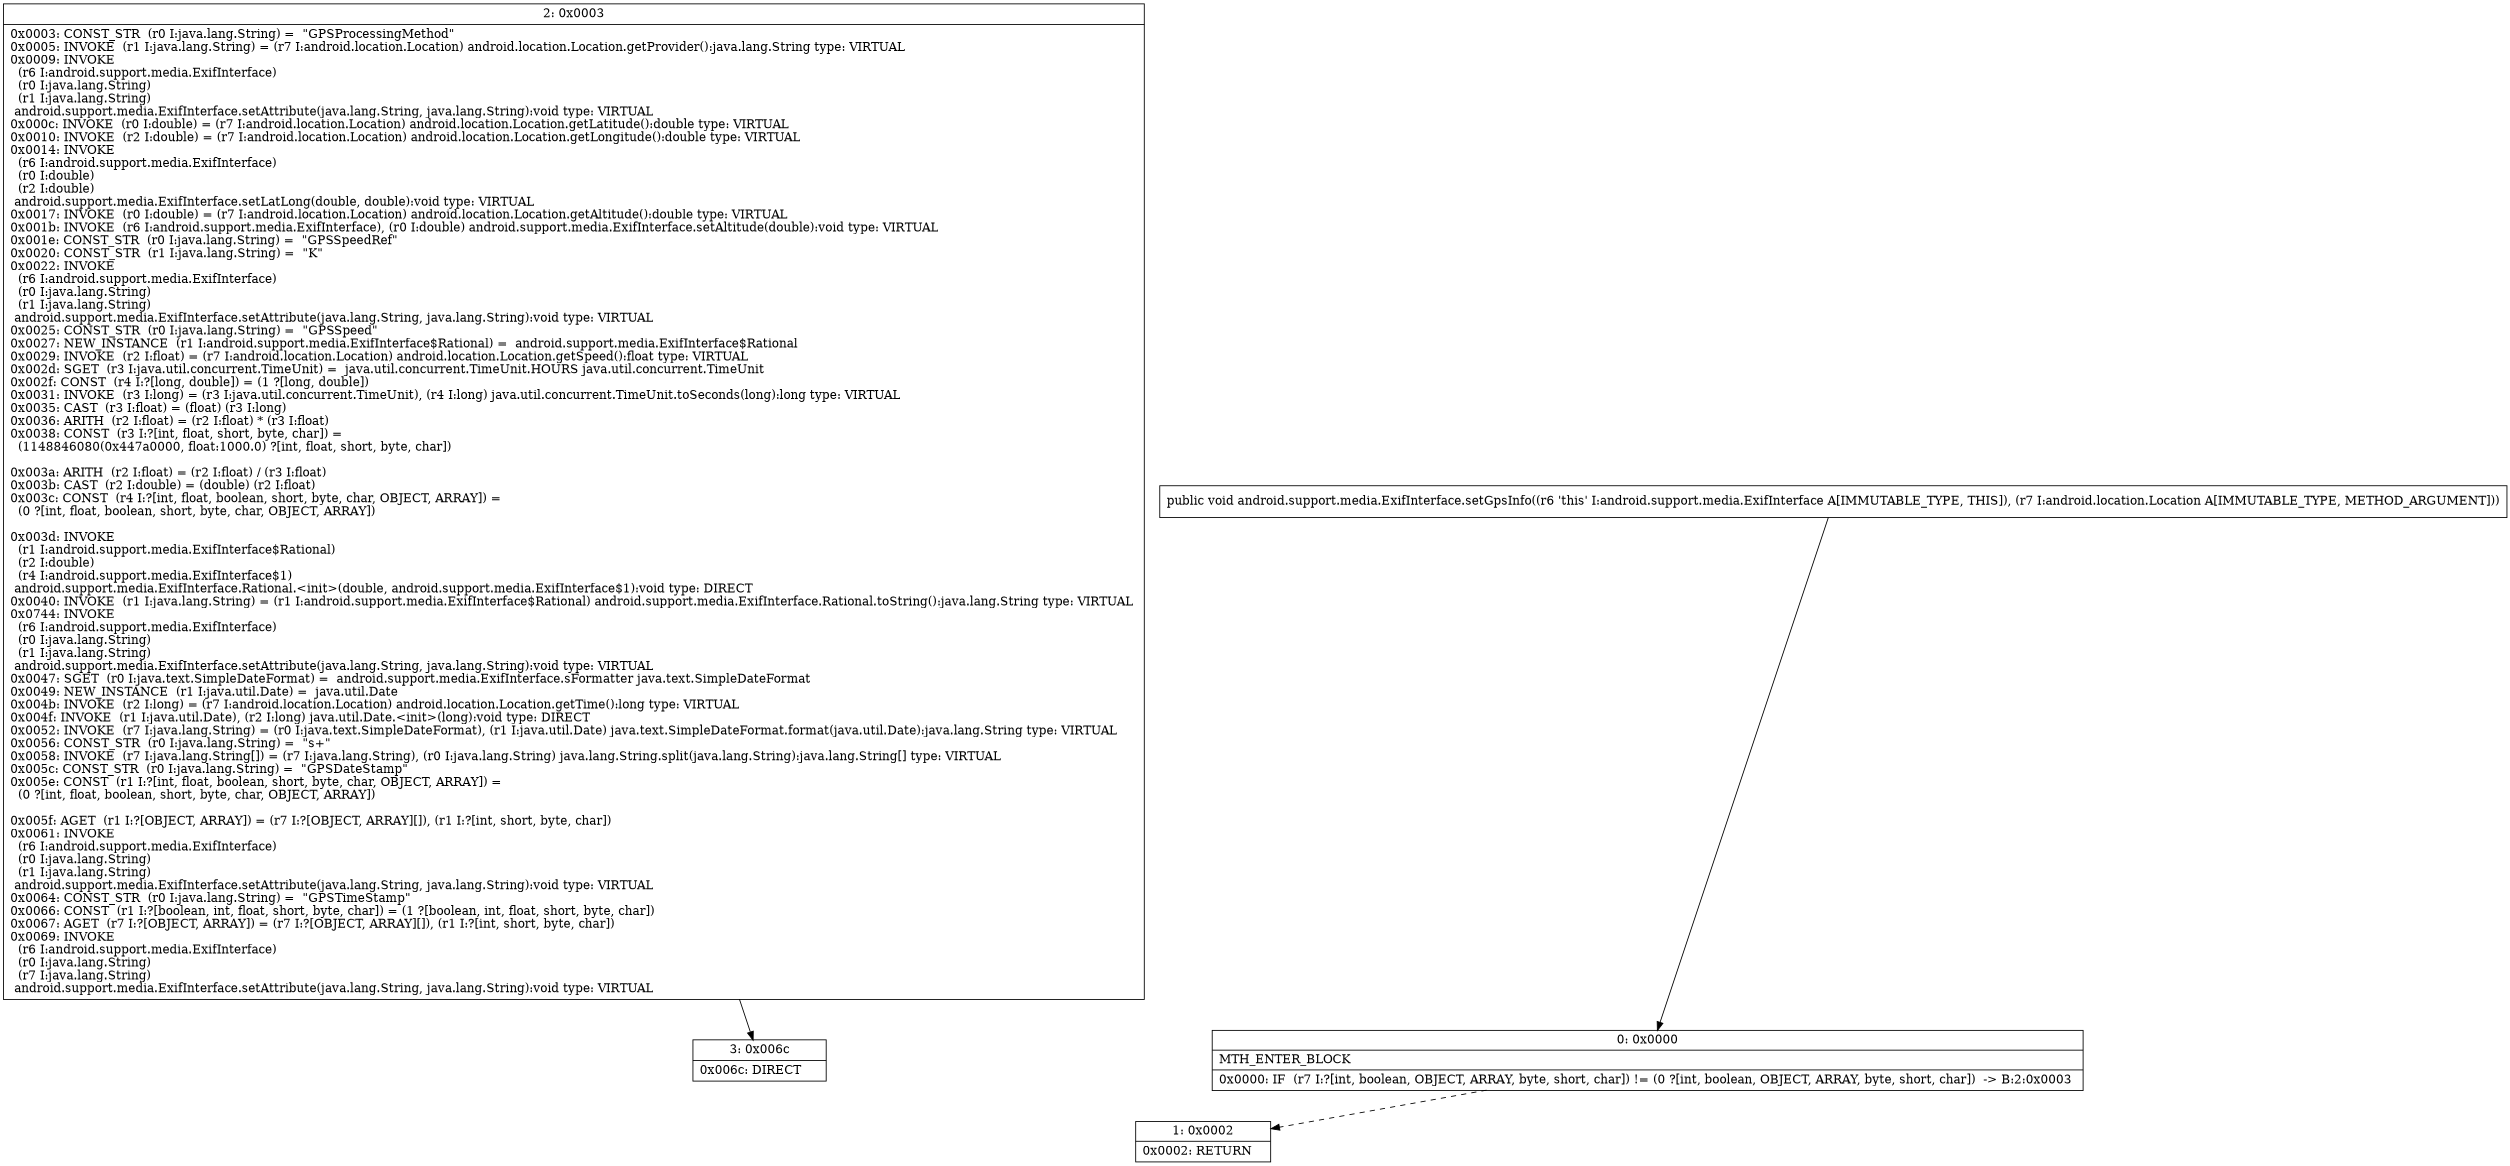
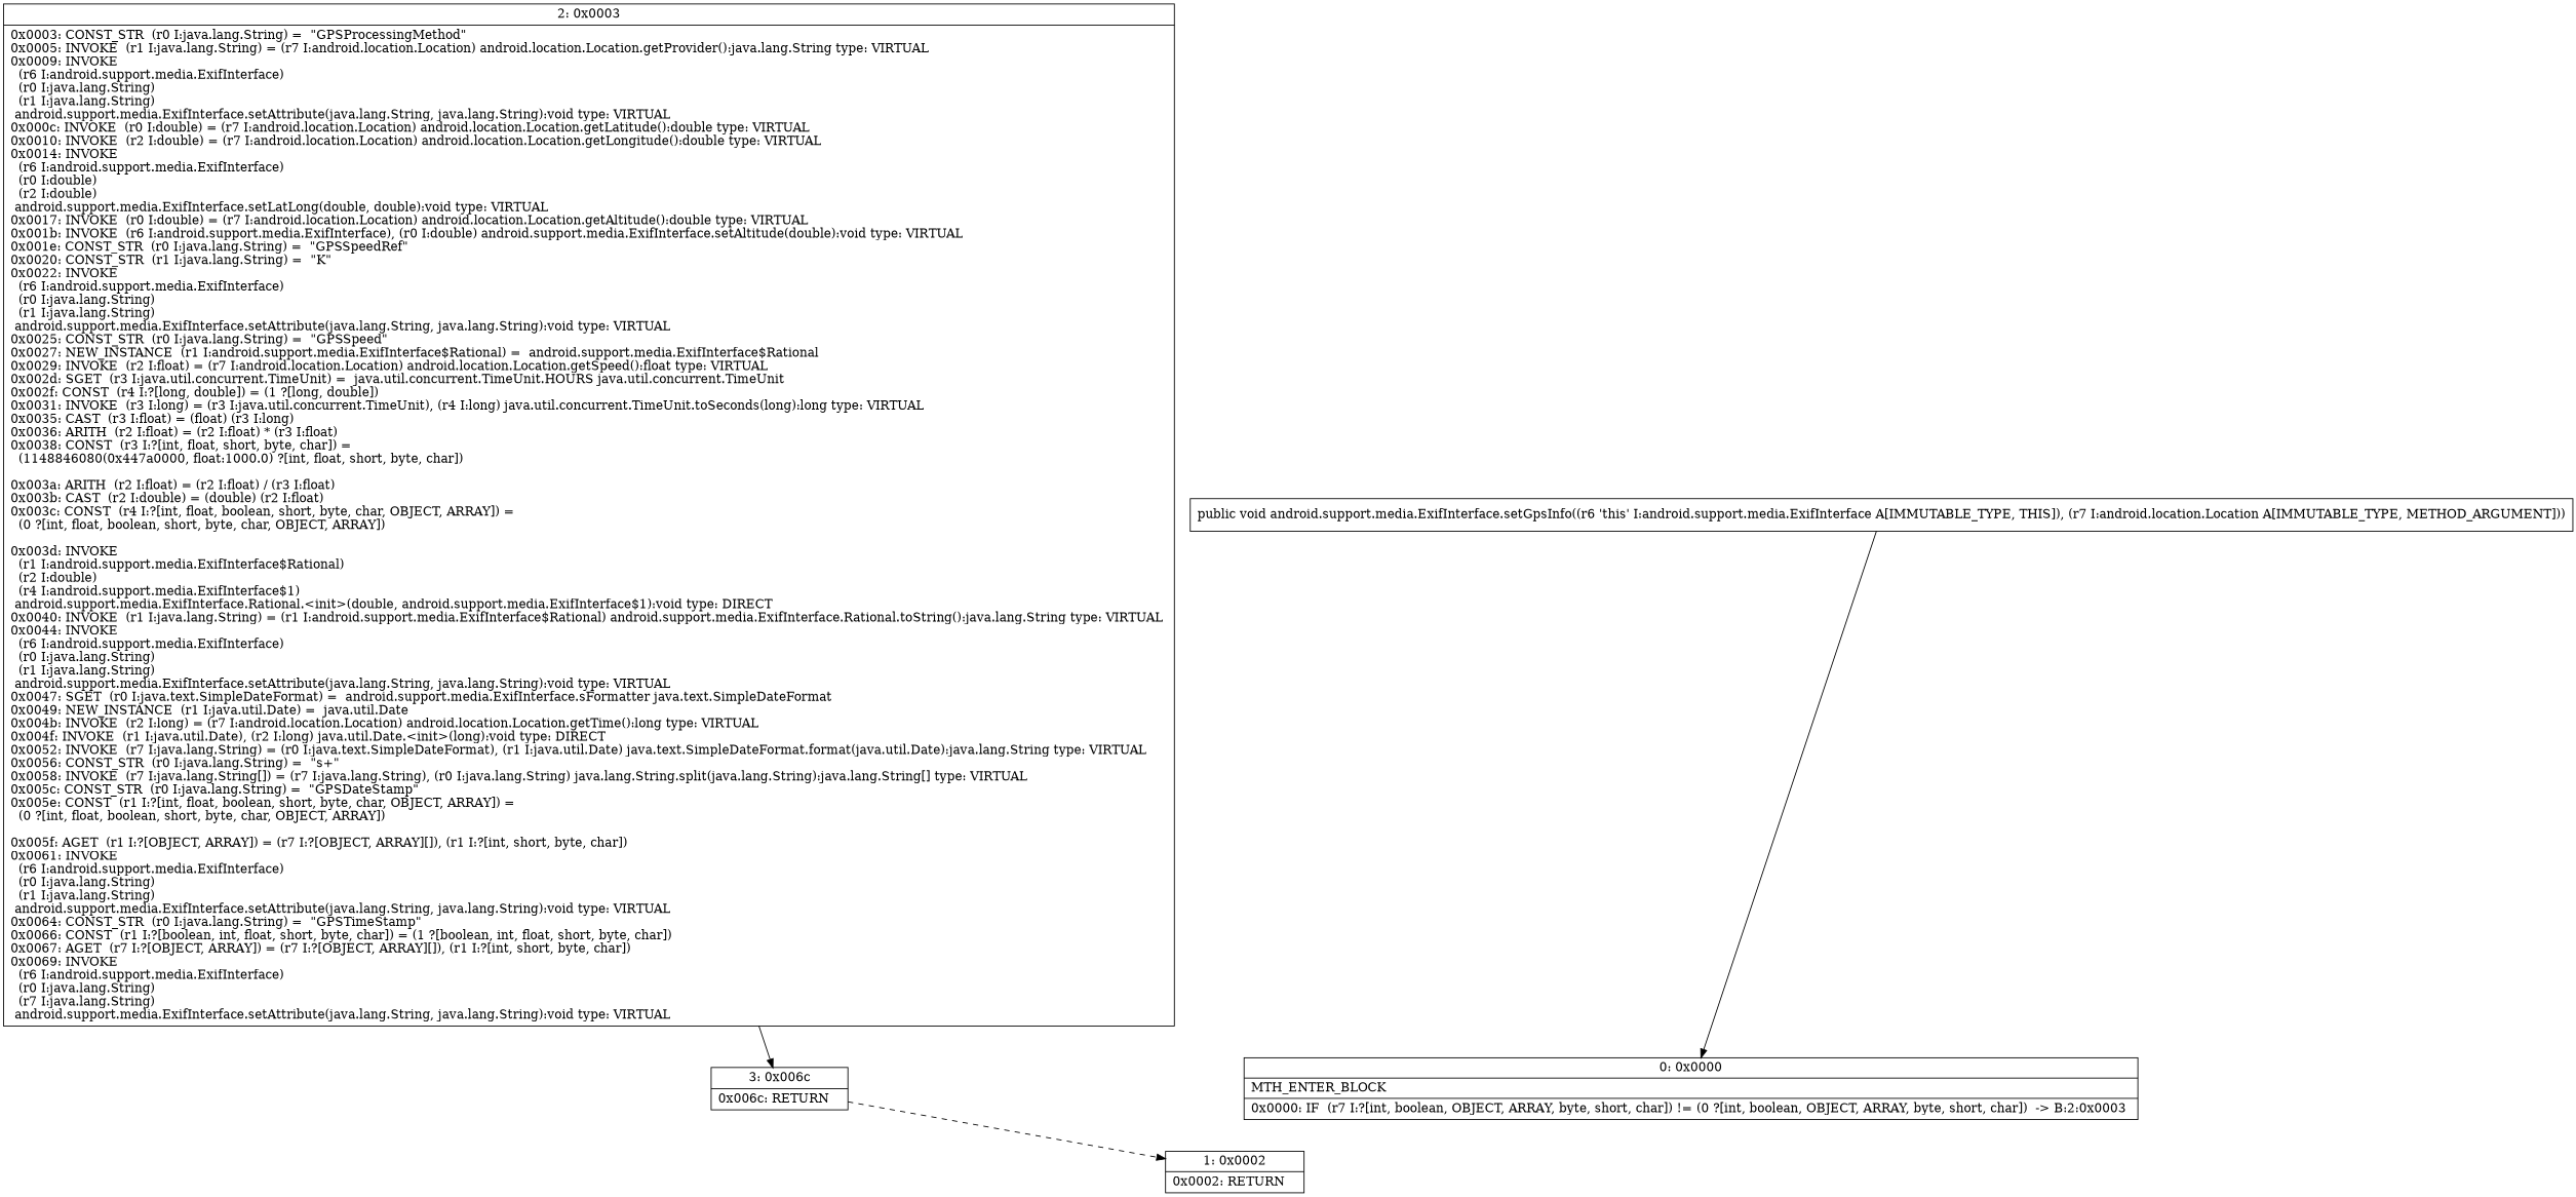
  digraph {
    node [shape=record]
    n1 [label="{0\:\ 0x0000|MTH_ENTER_BLOCK\l|0x0000: IF  (r7 I:?[int, boolean, OBJECT, ARRAY, byte, short, char]) != (0 ?[int, boolean, OBJECT, ARRAY, byte, short, char])  \-\> B:2:0x0003 \l}"]
    n2 [label="{1\:\ 0x0002|0x0002: RETURN   \l}"]
-   n3 [label="{2\:\ 0x0003|0x0003: CONST_STR  (r0 I:java.lang.String) =  \"GPSProcessingMethod\" \l0x0005: INVOKE  (r1 I:java.lang.String) = (r7 I:android.location.Location) android.location.Location.getProvider():java.lang.String type: VIRTUAL \l0x0009: INVOKE  \l  (r6 I:android.support.media.ExifInterface)\l  (r0 I:java.lang.String)\l  (r1 I:java.lang.String)\l android.support.media.ExifInterface.setAttribute(java.lang.String, java.lang.String):void type: VIRTUAL \l0x000c: INVOKE  (r0 I:double) = (r7 I:android.location.Location) android.location.Location.getLatitude():double type: VIRTUAL \l0x0010: INVOKE  (r2 I:double) = (r7 I:android.location.Location) android.location.Location.getLongitude():double type: VIRTUAL \l0x0014: INVOKE  \l  (r6 I:android.support.media.ExifInterface)\l  (r0 I:double)\l  (r2 I:double)\l android.support.media.ExifInterface.setLatLong(double, double):void type: VIRTUAL \l0x0017: INVOKE  (r0 I:double) = (r7 I:android.location.Location) android.location.Location.getAltitude():double type: VIRTUAL \l0x001b: INVOKE  (r6 I:android.support.media.ExifInterface), (r0 I:double) android.support.media.ExifInterface.setAltitude(double):void type: VIRTUAL \l0x001e: CONST_STR  (r0 I:java.lang.String) =  \"GPSSpeedRef\" \l0x0020: CONST_STR  (r1 I:java.lang.String) =  \"K\" \l0x0022: INVOKE  \l  (r6 I:android.support.media.ExifInterface)\l  (r0 I:java.lang.String)\l  (r1 I:java.lang.String)\l android.support.media.ExifInterface.setAttribute(java.lang.String, java.lang.String):void type: VIRTUAL \l0x0025: CONST_STR  (r0 I:java.lang.String) =  \"GPSSpeed\" \l0x0027: NEW_INSTANCE  (r1 I:android.support.media.ExifInterface$Rational) =  android.support.media.ExifInterface$Rational \l0x0029: INVOKE  (r2 I:float) = (r7 I:android.location.Location) android.location.Location.getSpeed():float type: VIRTUAL \l0x002d: SGET  (r3 I:java.util.concurrent.TimeUnit) =  java.util.concurrent.TimeUnit.HOURS java.util.concurrent.TimeUnit \l0x002f: CONST  (r4 I:?[long, double]) = (1 ?[long, double]) \l0x0031: INVOKE  (r3 I:long) = (r3 I:java.util.concurrent.TimeUnit), (r4 I:long) java.util.concurrent.TimeUnit.toSeconds(long):long type: VIRTUAL \l0x0035: CAST  (r3 I:float) = (float) (r3 I:long) \l0x0036: ARITH  (r2 I:float) = (r2 I:float) * (r3 I:float) \l0x0038: CONST  (r3 I:?[int, float, short, byte, char]) = \l  (1148846080(0x447a0000, float:1000.0) ?[int, float, short, byte, char])\l \l0x003a: ARITH  (r2 I:float) = (r2 I:float) \/ (r3 I:float) \l0x003b: CAST  (r2 I:double) = (double) (r2 I:float) \l0x003c: CONST  (r4 I:?[int, float, boolean, short, byte, char, OBJECT, ARRAY]) = \l  (0 ?[int, float, boolean, short, byte, char, OBJECT, ARRAY])\l \l0x003d: INVOKE  \l  (r1 I:android.support.media.ExifInterface$Rational)\l  (r2 I:double)\l  (r4 I:android.support.media.ExifInterface$1)\l android.support.media.ExifInterface.Rational.\<init\>(double, android.support.media.ExifInterface$1):void type: DIRECT \l0x0040: INVOKE  (r1 I:java.lang.String) = (r1 I:android.support.media.ExifInterface$Rational) android.support.media.ExifInterface.Rational.toString():java.lang.String type: VIRTUAL \l0x0744: INVOKE  \l  (r6 I:android.support.media.ExifInterface)\l  (r0 I:java.lang.String)\l  (r1 I:java.lang.String)\l android.support.media.ExifInterface.setAttribute(java.lang.String, java.lang.String):void type: VIRTUAL \l0x0047: SGET  (r0 I:java.text.SimpleDateFormat) =  android.support.media.ExifInterface.sFormatter java.text.SimpleDateFormat \l0x0049: NEW_INSTANCE  (r1 I:java.util.Date) =  java.util.Date \l0x004b: INVOKE  (r2 I:long) = (r7 I:android.location.Location) android.location.Location.getTime():long type: VIRTUAL \l0x004f: INVOKE  (r1 I:java.util.Date), (r2 I:long) java.util.Date.\<init\>(long):void type: DIRECT \l0x0052: INVOKE  (r7 I:java.lang.String) = (r0 I:java.text.SimpleDateFormat), (r1 I:java.util.Date) java.text.SimpleDateFormat.format(java.util.Date):java.lang.String type: VIRTUAL \l0x0056: CONST_STR  (r0 I:java.lang.String) =  \"s+\" \l0x0058: INVOKE  (r7 I:java.lang.String[]) = (r7 I:java.lang.String), (r0 I:java.lang.String) java.lang.String.split(java.lang.String):java.lang.String[] type: VIRTUAL \l0x005c: CONST_STR  (r0 I:java.lang.String) =  \"GPSDateStamp\" \l0x005e: CONST  (r1 I:?[int, float, boolean, short, byte, char, OBJECT, ARRAY]) = \l  (0 ?[int, float, boolean, short, byte, char, OBJECT, ARRAY])\l \l0x005f: AGET  (r1 I:?[OBJECT, ARRAY]) = (r7 I:?[OBJECT, ARRAY][]), (r1 I:?[int, short, byte, char]) \l0x0061: INVOKE  \l  (r6 I:android.support.media.ExifInterface)\l  (r0 I:java.lang.String)\l  (r1 I:java.lang.String)\l android.support.media.ExifInterface.setAttribute(java.lang.String, java.lang.String):void type: VIRTUAL \l0x0064: CONST_STR  (r0 I:java.lang.String) =  \"GPSTimeStamp\" \l0x0066: CONST  (r1 I:?[boolean, int, float, short, byte, char]) = (1 ?[boolean, int, float, short, byte, char]) \l0x0067: AGET  (r7 I:?[OBJECT, ARRAY]) = (r7 I:?[OBJECT, ARRAY][]), (r1 I:?[int, short, byte, char]) \l0x0069: INVOKE  \l  (r6 I:android.support.media.ExifInterface)\l  (r0 I:java.lang.String)\l  (r7 I:java.lang.String)\l android.support.media.ExifInterface.setAttribute(java.lang.String, java.lang.String):void type: VIRTUAL \l}"]
-   n4 [label="{3\:\ 0x006c|0x006c: DIRECT   \l}"]
+   n3 [label="{2\:\ 0x0003|0x0003: CONST_STR  (r0 I:java.lang.String) =  \"GPSProcessingMethod\" \l0x0005: INVOKE  (r1 I:java.lang.String) = (r7 I:android.location.Location) android.location.Location.getProvider():java.lang.String type: VIRTUAL \l0x0009: INVOKE  \l  (r6 I:android.support.media.ExifInterface)\l  (r0 I:java.lang.String)\l  (r1 I:java.lang.String)\l android.support.media.ExifInterface.setAttribute(java.lang.String, java.lang.String):void type: VIRTUAL \l0x000c: INVOKE  (r0 I:double) = (r7 I:android.location.Location) android.location.Location.getLatitude():double type: VIRTUAL \l0x0010: INVOKE  (r2 I:double) = (r7 I:android.location.Location) android.location.Location.getLongitude():double type: VIRTUAL \l0x0014: INVOKE  \l  (r6 I:android.support.media.ExifInterface)\l  (r0 I:double)\l  (r2 I:double)\l android.support.media.ExifInterface.setLatLong(double, double):void type: VIRTUAL \l0x0017: INVOKE  (r0 I:double) = (r7 I:android.location.Location) android.location.Location.getAltitude():double type: VIRTUAL \l0x001b: INVOKE  (r6 I:android.support.media.ExifInterface), (r0 I:double) android.support.media.ExifInterface.setAltitude(double):void type: VIRTUAL \l0x001e: CONST_STR  (r0 I:java.lang.String) =  \"GPSSpeedRef\" \l0x0020: CONST_STR  (r1 I:java.lang.String) =  \"K\" \l0x0022: INVOKE  \l  (r6 I:android.support.media.ExifInterface)\l  (r0 I:java.lang.String)\l  (r1 I:java.lang.String)\l android.support.media.ExifInterface.setAttribute(java.lang.String, java.lang.String):void type: VIRTUAL \l0x0025: CONST_STR  (r0 I:java.lang.String) =  \"GPSSpeed\" \l0x0027: NEW_INSTANCE  (r1 I:android.support.media.ExifInterface$Rational) =  android.support.media.ExifInterface$Rational \l0x0029: INVOKE  (r2 I:float) = (r7 I:android.location.Location) android.location.Location.getSpeed():float type: VIRTUAL \l0x002d: SGET  (r3 I:java.util.concurrent.TimeUnit) =  java.util.concurrent.TimeUnit.HOURS java.util.concurrent.TimeUnit \l0x002f: CONST  (r4 I:?[long, double]) = (1 ?[long, double]) \l0x0031: INVOKE  (r3 I:long) = (r3 I:java.util.concurrent.TimeUnit), (r4 I:long) java.util.concurrent.TimeUnit.toSeconds(long):long type: VIRTUAL \l0x0035: CAST  (r3 I:float) = (float) (r3 I:long) \l0x0036: ARITH  (r2 I:float) = (r2 I:float) * (r3 I:float) \l0x0038: CONST  (r3 I:?[int, float, short, byte, char]) = \l  (1148846080(0x447a0000, float:1000.0) ?[int, float, short, byte, char])\l \l0x003a: ARITH  (r2 I:float) = (r2 I:float) \/ (r3 I:float) \l0x003b: CAST  (r2 I:double) = (double) (r2 I:float) \l0x003c: CONST  (r4 I:?[int, float, boolean, short, byte, char, OBJECT, ARRAY]) = \l  (0 ?[int, float, boolean, short, byte, char, OBJECT, ARRAY])\l \l0x003d: INVOKE  \l  (r1 I:android.support.media.ExifInterface$Rational)\l  (r2 I:double)\l  (r4 I:android.support.media.ExifInterface$1)\l android.support.media.ExifInterface.Rational.\<init\>(double, android.support.media.ExifInterface$1):void type: DIRECT \l0x0040: INVOKE  (r1 I:java.lang.String) = (r1 I:android.support.media.ExifInterface$Rational) android.support.media.ExifInterface.Rational.toString():java.lang.String type: VIRTUAL \l0x0044: INVOKE  \l  (r6 I:android.support.media.ExifInterface)\l  (r0 I:java.lang.String)\l  (r1 I:java.lang.String)\l android.support.media.ExifInterface.setAttribute(java.lang.String, java.lang.String):void type: VIRTUAL \l0x0047: SGET  (r0 I:java.text.SimpleDateFormat) =  android.support.media.ExifInterface.sFormatter java.text.SimpleDateFormat \l0x0049: NEW_INSTANCE  (r1 I:java.util.Date) =  java.util.Date \l0x004b: INVOKE  (r2 I:long) = (r7 I:android.location.Location) android.location.Location.getTime():long type: VIRTUAL \l0x004f: INVOKE  (r1 I:java.util.Date), (r2 I:long) java.util.Date.\<init\>(long):void type: DIRECT \l0x0052: INVOKE  (r7 I:java.lang.String) = (r0 I:java.text.SimpleDateFormat), (r1 I:java.util.Date) java.text.SimpleDateFormat.format(java.util.Date):java.lang.String type: VIRTUAL \l0x0056: CONST_STR  (r0 I:java.lang.String) =  \"s+\" \l0x0058: INVOKE  (r7 I:java.lang.String[]) = (r7 I:java.lang.String), (r0 I:java.lang.String) java.lang.String.split(java.lang.String):java.lang.String[] type: VIRTUAL \l0x005c: CONST_STR  (r0 I:java.lang.String) =  \"GPSDateStamp\" \l0x005e: CONST  (r1 I:?[int, float, boolean, short, byte, char, OBJECT, ARRAY]) = \l  (0 ?[int, float, boolean, short, byte, char, OBJECT, ARRAY])\l \l0x005f: AGET  (r1 I:?[OBJECT, ARRAY]) = (r7 I:?[OBJECT, ARRAY][]), (r1 I:?[int, short, byte, char]) \l0x0061: INVOKE  \l  (r6 I:android.support.media.ExifInterface)\l  (r0 I:java.lang.String)\l  (r1 I:java.lang.String)\l android.support.media.ExifInterface.setAttribute(java.lang.String, java.lang.String):void type: VIRTUAL \l0x0064: CONST_STR  (r0 I:java.lang.String) =  \"GPSTimeStamp\" \l0x0066: CONST  (r1 I:?[boolean, int, float, short, byte, char]) = (1 ?[boolean, int, float, short, byte, char]) \l0x0067: AGET  (r7 I:?[OBJECT, ARRAY]) = (r7 I:?[OBJECT, ARRAY][]), (r1 I:?[int, short, byte, char]) \l0x0069: INVOKE  \l  (r6 I:android.support.media.ExifInterface)\l  (r0 I:java.lang.String)\l  (r7 I:java.lang.String)\l android.support.media.ExifInterface.setAttribute(java.lang.String, java.lang.String):void type: VIRTUAL \l}"]
+   n4 [label="{3\:\ 0x006c|0x006c: RETURN   \l}"]
    n5 [label="{public void android.support.media.ExifInterface.setGpsInfo((r6 'this' I:android.support.media.ExifInterface A[IMMUTABLE_TYPE, THIS]), (r7 I:android.location.Location A[IMMUTABLE_TYPE, METHOD_ARGUMENT])) }"]
-   n1 -> n2 [style=dashed]
+   n4 -> n2 [style=dashed]
    n3 -> n4
    n5 -> n1
  }
